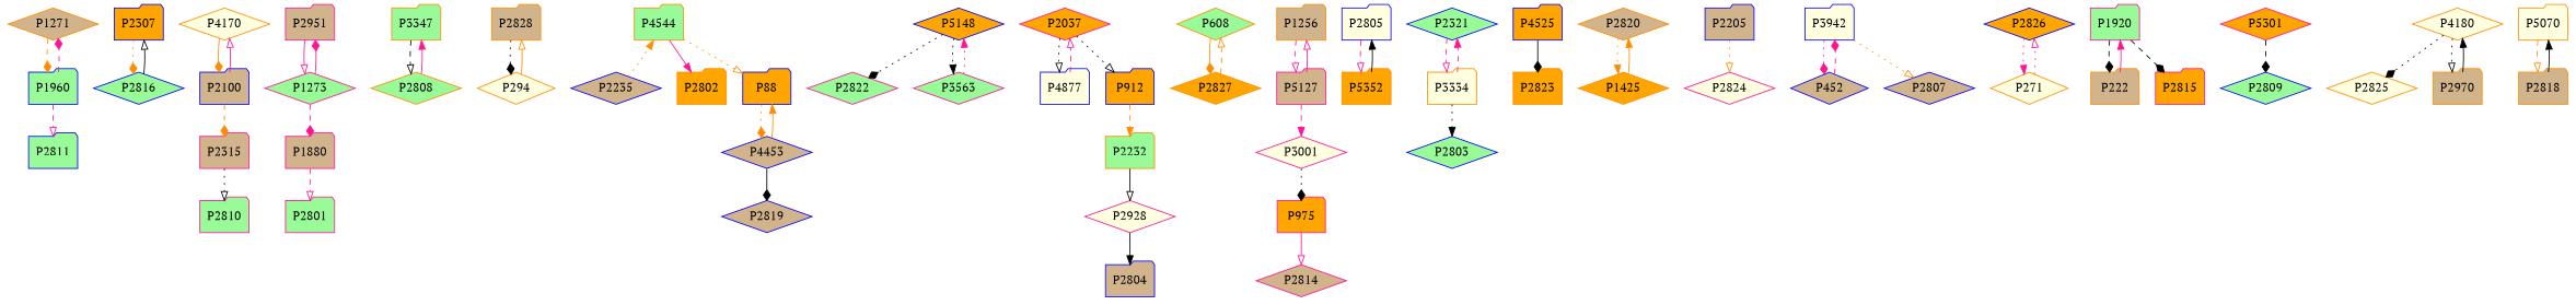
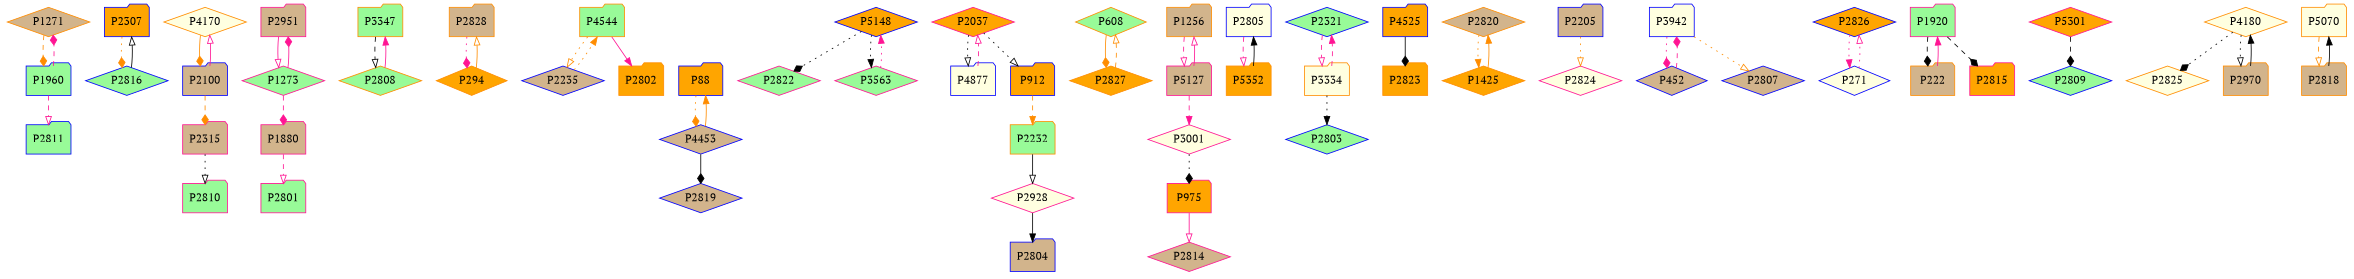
  digraph {
    fontname="PT Serif"
    node [color=blue fillcolor=tan fontname="PT Serif" shape=folder style=filled]
    edge [arrowhead=onormal color=deeppink fontname="PT Serif" style=dotted]
    P1271 [color=darkorange shape=diamond]
    P1960 [fillcolor=palegreen]
    P2811 [fillcolor=palegreen]
    P2307 [fillcolor=orange]
    P2816 [fillcolor=palegreen shape=diamond]
    P4170 [color=darkorange fillcolor=lightyellow shape=diamond]
    P2100
    P2315 [color=deeppink]
    P2810 [color=deeppink fillcolor=palegreen]
    P2951 [color=deeppink]
    P1273 [color=deeppink fillcolor=palegreen shape=diamond]
    P1880 [color=deeppink]
    P2801 [color=deeppink fillcolor=palegreen]
    P3347 [color=darkorange fillcolor=palegreen]
    P2808 [color=darkorange fillcolor=palegreen shape=diamond]
    P2828 [color=darkorange]
-   P294 [color=darkorange fillcolor=lightyellow shape=diamond]
+   P294 [color=darkorange fillcolor=orange shape=diamond]
    P4544 [color=darkorange fillcolor=palegreen]
    P2235 [shape=diamond]
    P2802 [color=darkorange fillcolor=orange]
    P4453 [shape=diamond]
    P88 [fillcolor=orange]
    P2819 [shape=diamond]
    P5148 [fillcolor=orange shape=diamond]
    P2822 [color=deeppink fillcolor=palegreen shape=diamond]
    n26 [color=deeppink fillcolor=palegreen label=P3563 shape=diamond]
    P2928 [color=deeppink fillcolor=lightyellow shape=diamond]
    P2804
    P608 [color=darkorange fillcolor=palegreen shape=diamond]
    P2827 [color=darkorange fillcolor=orange shape=diamond]
    P1256 [color=darkorange]
    P5127 [color=deeppink]
    P3001 [color=deeppink fillcolor=lightyellow shape=diamond]
    P975 [color=deeppink fillcolor=orange]
    P2805 [fillcolor=lightyellow]
    P5352 [color=darkorange fillcolor=orange]
    P4877 [fillcolor=lightyellow]
    P2037 [color=deeppink fillcolor=orange shape=diamond]
    P912 [fillcolor=orange]
    P2232 [color=darkorange fillcolor=palegreen]
    P2814 [color=deeppink shape=diamond]
    P2321 [fillcolor=palegreen shape=diamond]
    P3334 [color=darkorange fillcolor=lightyellow]
    P2803 [fillcolor=palegreen shape=diamond]
    P4525 [fillcolor=orange]
    P2823 [color=darkorange fillcolor=orange]
    P2820 [color=darkorange shape=diamond]
    P1425 [color=darkorange fillcolor=orange shape=diamond]
    P2824 [color=deeppink fillcolor=lightyellow shape=diamond]
    P2205
    P3942 [fillcolor=lightyellow]
    P452 [shape=diamond]
    P2807 [shape=diamond]
    P2826 [fillcolor=orange shape=diamond]
-   P271 [color=darkorange fillcolor=lightyellow shape=diamond]
+   P271 [fillcolor=lightyellow shape=diamond]
    P1920 [color=deeppink fillcolor=palegreen]
    P222 [color=darkorange]
    P2815 [color=deeppink fillcolor=orange]
    P5301 [color=deeppink fillcolor=orange shape=diamond]
    P2809 [fillcolor=palegreen shape=diamond]
    P4180 [color=darkorange fillcolor=lightyellow shape=diamond]
    P2825 [color=darkorange fillcolor=lightyellow shape=diamond]
    P2970 [color=darkorange]
    P5070 [color=darkorange fillcolor=lightyellow]
    P2818 [color=darkorange]
    P1271 -> P1960 [arrowhead=diamond color=darkorange style=dashed]
    P1960 -> P1271 [arrowhead=diamond style=dashed]
    P1960 -> P2811 [style=dashed]
    P2307 -> P2816 [arrowhead=diamond color=darkorange]
    P2816 -> P2307 [color=black style=solid]
    P4170 -> P2100 [arrowhead=diamond color=darkorange style=solid]
    P2100 -> P4170 [style=solid]
    P2100 -> P2315 [arrowhead=diamond color=darkorange style=dashed]
    P2315 -> P2810 [color=black]
    P2951 -> P1273 [style=solid]
    P1273 -> P2951 [arrowhead=diamond style=solid]
    P1273 -> P1880 [arrowhead=diamond style=dashed]
    P1880 -> P2801 [style=dashed]
    P3347 -> P2808 [color=black style=dashed]
    P2808 -> P3347 [arrowhead=normal style=solid]
-   P2828 -> P294 [arrowhead=diamond color=black]
+   P2828 -> P294 [arrowhead=diamond]
    P294 -> P2828 [color=darkorange style=solid]
-   P4544 -> P88 [color=darkorange]
+   P4544 -> P2235 [color=darkorange]
    P4544 -> P2802 [arrowhead=normal style=solid]
    P2235 -> P4544 [arrowhead=normal color=darkorange]
    P4453 -> P88 [arrowhead=normal color=darkorange style=solid]
    P4453 -> P2819 [arrowhead=diamond color=black style=solid]
    P88 -> P4453 [arrowhead=diamond color=darkorange]
    P5148 -> P2822 [arrowhead=diamond color=black]
    P5148 -> n26 [arrowhead=normal color=black]
    n26 -> P5148 [arrowhead=normal]
    P2928 -> P2804 [arrowhead=normal color=black style=solid]
    P608 -> P2827 [arrowhead=diamond color=darkorange style=solid]
    P2827 -> P608 [color=darkorange style=dashed]
    P1256 -> P5127 [style=dashed]
    P5127 -> P1256 [style=solid]
    P5127 -> P3001 [arrowhead=normal style=dashed]
    P3001 -> P975 [arrowhead=diamond color=black]
    P975 -> P2814 [style=solid]
    P2805 -> P5352 [style=dashed]
    P5352 -> P2805 [arrowhead=normal color=black style=solid]
    P4877 -> P2037 [style=dashed]
    P2037 -> P4877 [color=black]
    P2037 -> P912 [color=black]
    P912 -> P2232 [arrowhead=normal color=darkorange style=dashed]
    P2232 -> P2928 [color=black style=solid]
    P2321 -> P3334 [style=dashed]
    P3334 -> P2321 [arrowhead=normal style=dashed]
    P3334 -> P2803 [arrowhead=normal color=black]
    P4525 -> P2823 [arrowhead=diamond color=black style=solid]
    P2820 -> P1425 [arrowhead=normal color=darkorange]
    P1425 -> P2820 [arrowhead=normal color=darkorange style=solid]
    P2205 -> P2824 [color=darkorange]
    P3942 -> P452 [arrowhead=diamond]
    P3942 -> P2807 [color=darkorange]
    P452 -> P3942 [arrowhead=diamond style=dashed]
    P2826 -> P271 [arrowhead=normal]
    P271 -> P2826
    P1920 -> P222 [arrowhead=diamond color=black style=dashed]
    P1920 -> P2815 [arrowhead=diamond color=black style=dashed]
    P222 -> P1920 [arrowhead=normal style=solid]
    P5301 -> P2809 [arrowhead=diamond color=black style=dashed]
    P4180 -> P2825 [arrowhead=diamond color=black]
    P4180 -> P2970 [color=black]
    P2970 -> P4180 [arrowhead=normal color=black style=solid]
    P5070 -> P2818 [color=darkorange style=dashed]
    P2818 -> P5070 [arrowhead=normal color=black style=solid]
  }
